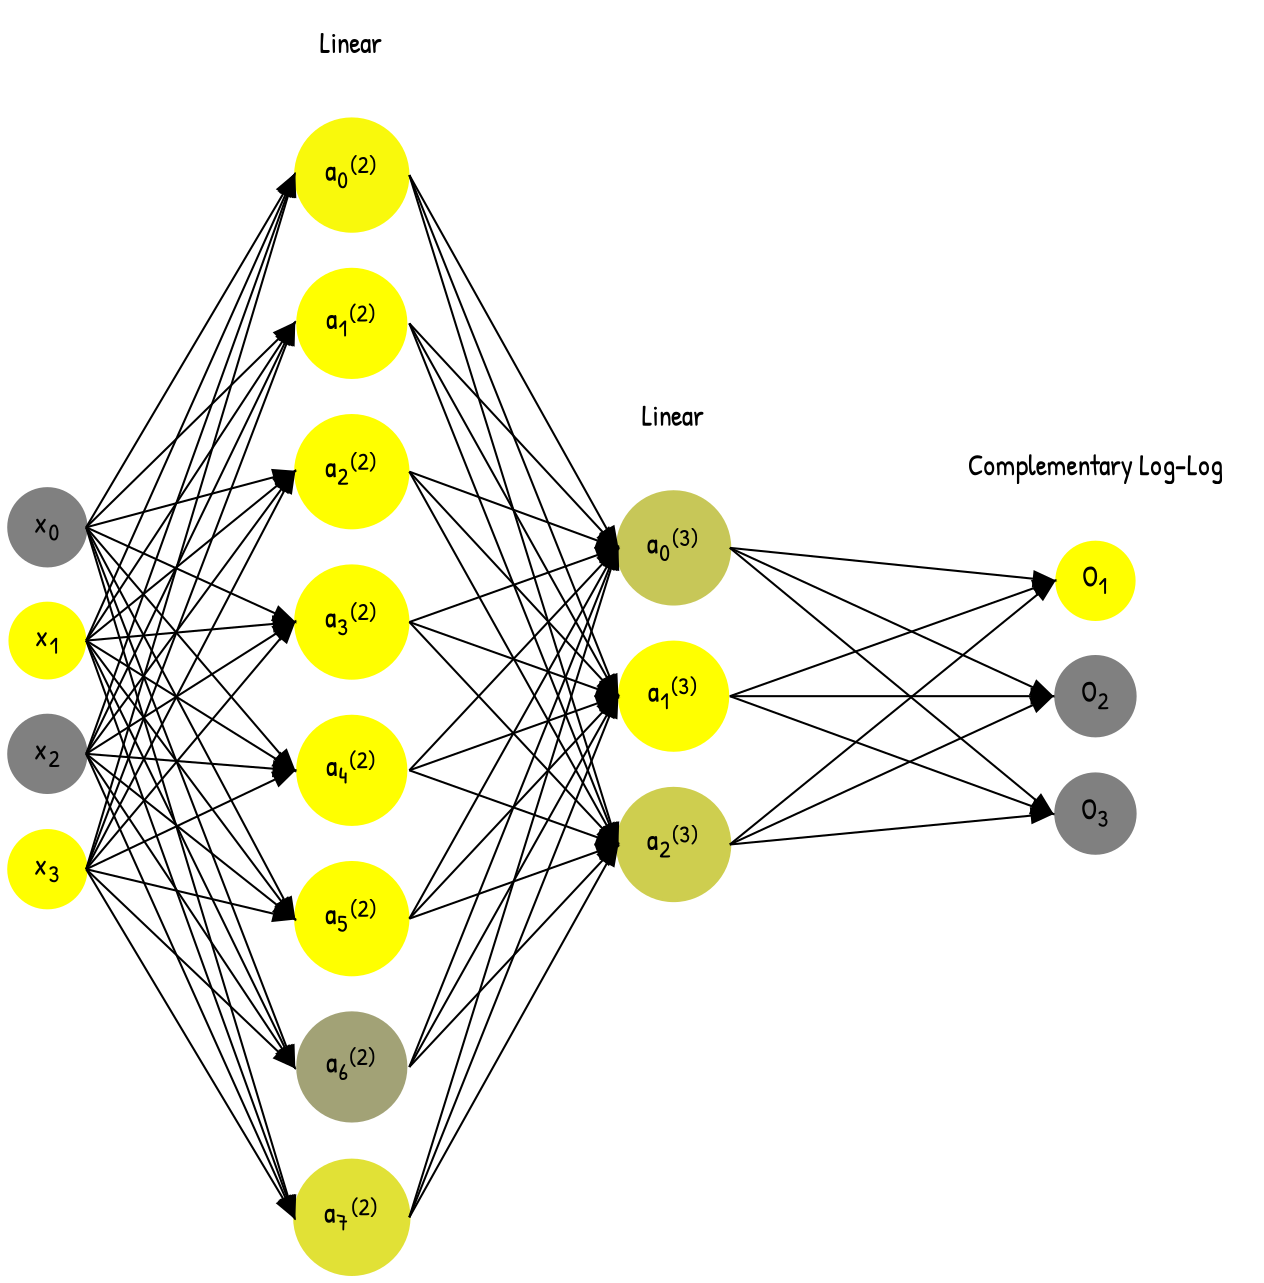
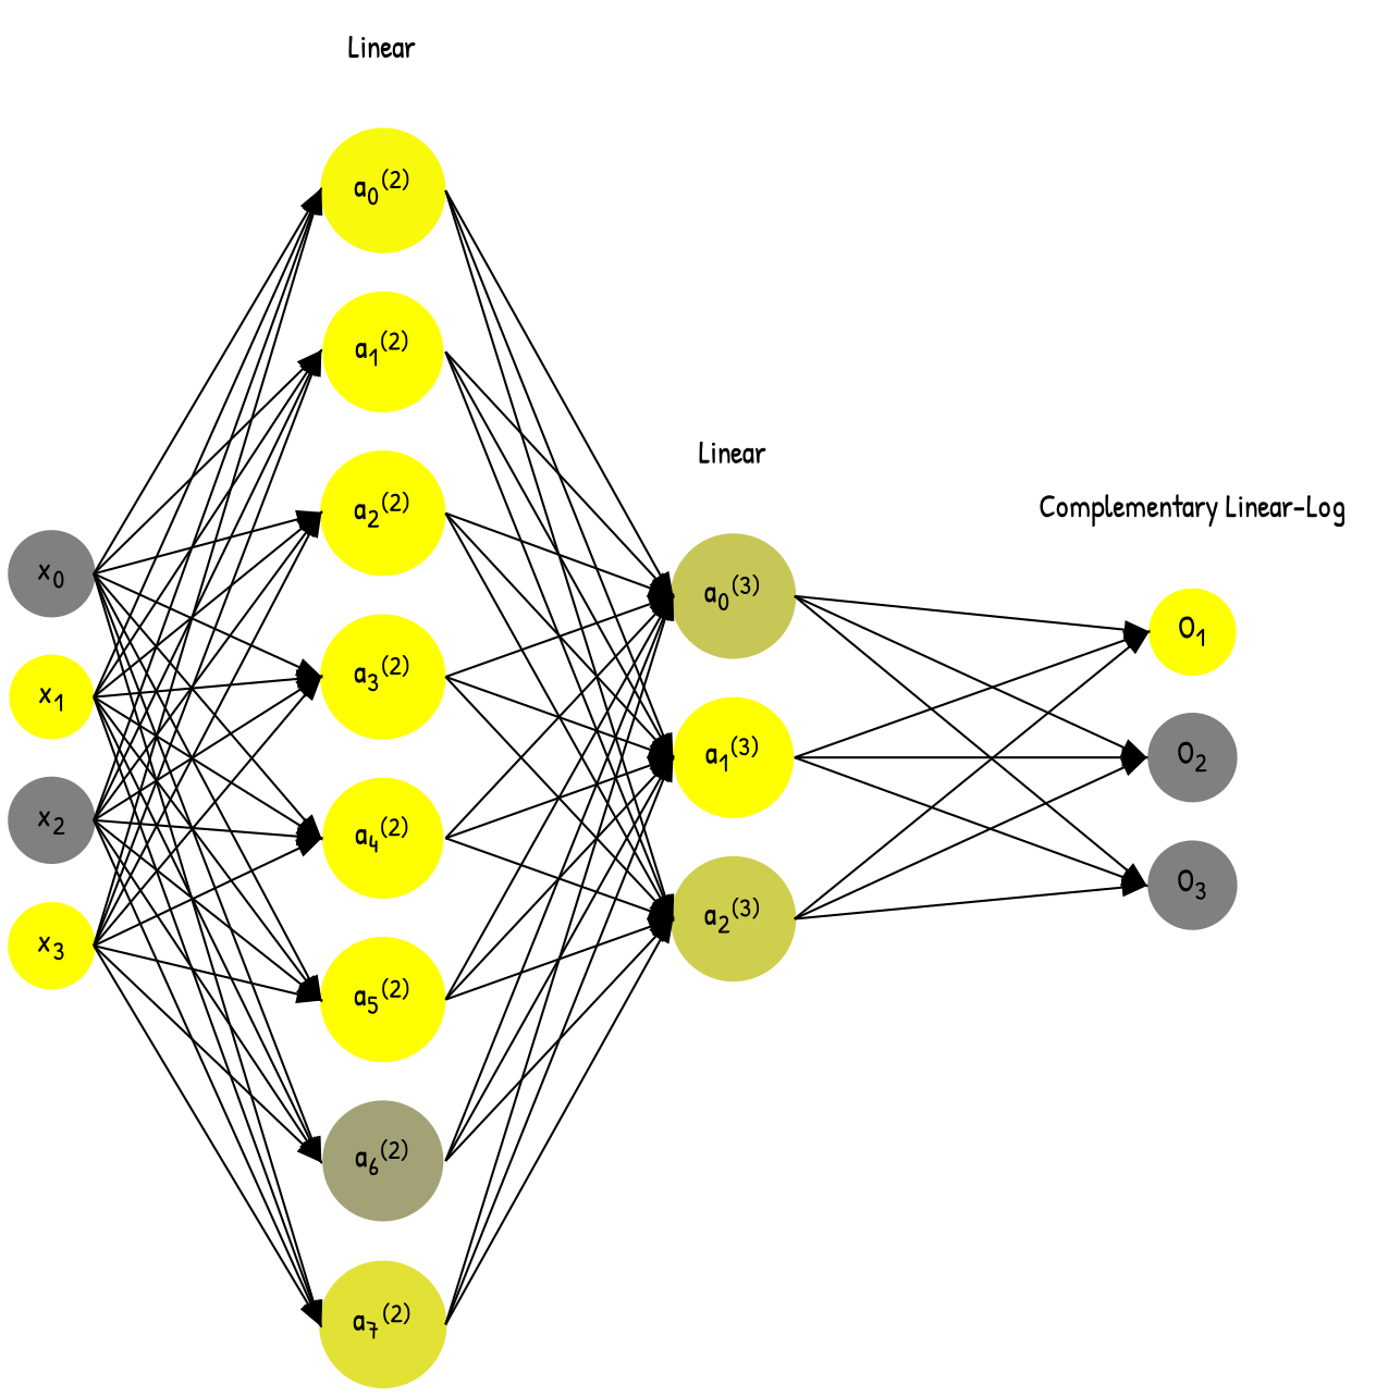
  digraph {
    rankdir=LR
    ranksep=1.4
    splines=false
    fontname="Patrick Hand"
    node [color="0.1667, 0.0, 0.5" fillcolor="0.1667, 0.0, 0.5" shape=circle style=filled fontname="Patrick Hand"]
    edge [headport=w style=solid tailport=e fontname="Patrick Hand"]
    n1 [label=<x<sub>0</sub>>]
    n2 [color="0.1667, 1.0, 1.0" fillcolor="0.1667, 1.0, 1.0" label=<x<sub>1</sub>>]
    n3 [label=<x<sub>2</sub>>]
    n4 [color="0.1667, 1.0, 1.0" fillcolor="0.1667, 1.0, 1.0" label=<x<sub>3</sub>>]
    n5 [color="0.1667, 0.949285, 0.974642" fillcolor="0.1667, 0.949285, 0.974642" label=<a<sub>0</sub><sup>(2)</sup>>]
    n6 [color="0.1667, 1.741465, 1.370733" fillcolor="0.1667, 1.741465, 1.370733" label=<a<sub>1</sub><sup>(2)</sup>>]
    n7 [color="0.1667, 2.141991, 1.570996" fillcolor="0.1667, 2.141991, 1.570996" label=<a<sub>2</sub><sup>(2)</sup>>]
    n8 [color="0.1667, 1.883118, 1.441559" fillcolor="0.1667, 1.883118, 1.441559" label=<a<sub>3</sub><sup>(2)</sup>>]
    n9 [color="0.1667, 1.445374, 1.222687" fillcolor="0.1667, 1.445374, 1.222687" label=<a<sub>4</sub><sup>(2)</sup>>]
    n10 [color="0.1667, 2.063642, 1.531821" fillcolor="0.1667, 2.063642, 1.531821" label=<a<sub>5</sub><sup>(2)</sup>>]
    n11 [color="0.1667, 0.267260, 0.633630" fillcolor="0.1667, 0.267260, 0.633630" label=<a<sub>6</sub><sup>(2)</sup>>]
    n12 [color="0.1667, 0.759302, 0.879651" fillcolor="0.1667, 0.759302, 0.879651" label=<a<sub>7</sub><sup>(2)</sup>>]
    n13 [color="0.1667, 0.558571, 0.779285" fillcolor="0.1667, 0.558571, 0.779285" label=<a<sub>0</sub><sup>(3)</sup>>]
    n14 [color="0.1667, 1.224436, 1.112218" fillcolor="0.1667, 1.224436, 1.112218" label=<a<sub>1</sub><sup>(3)</sup>>]
    n15 [color="0.1667, 0.615624, 0.807812" fillcolor="0.1667, 0.615624, 0.807812" label=<a<sub>2</sub><sup>(3)</sup>>]
    n16 [color="0.1667, 1.0, 1.0" fillcolor="0.1667, 1.0, 1.0" label=<O<sub>1</sub>>]
    n17 [label=<O<sub>2</sub>>]
    n18 [label=<O<sub>3</sub>>]
    n19 [label=Linear shape=plaintext color="" fillcolor="" style=""]
    n20 [label=Linear shape=plaintext color="" fillcolor="" style=""]
-   n21 [label="Complementary Log-Log" shape=plaintext color="" fillcolor="" style=""]
+   n21 [label="Complementary Linear-Log" shape=plaintext color="" fillcolor="" style=""]
    subgraph sub_1 {
      n1
    }
    subgraph sub_2 {
      n2
    }
    subgraph sub_3 {
      n3
    }
    subgraph sub_4 {
      n4
    }
    subgraph sub_5 {
      n5
    }
    subgraph sub_6 {
      n6
    }
    subgraph sub_7 {
      n7
    }
    subgraph sub_8 {
      n8
    }
    subgraph sub_9 {
      n9
    }
    subgraph sub_10 {
      n10
    }
    subgraph sub_11 {
      n11
    }
    subgraph sub_12 {
      n12
    }
    subgraph sub_13 {
      n13
    }
    subgraph sub_14 {
      n14
    }
    subgraph sub_15 {
      n15
    }
    subgraph sub_16 {
      n16
    }
    subgraph sub_17 {
      n17
    }
    subgraph sub_18 {
      n18
    }
    subgraph sub_19 {
      rank=same
      n1
      n2
      n3
      n4
    }
    subgraph sub_20 {
      rank=same
      n5
      n6
      n7
      n8
      n9
      n10
      n11
      n12
    }
    subgraph sub_21 {
      rank=same
      n13
      n14
      n15
    }
    subgraph sub_22 {
      rank=same
      n16
      n17
      n18
    }
    subgraph sub_23 {
      rank=same
      n5
      n19
    }
    subgraph sub_24 {
      rank=same
      n13
      n20
    }
    subgraph sub_25 {
      rank=same
      n16
      n21
    }
    n1 -> n2 [style=invis]
    n1 -> n5
    n1 -> n6
    n1 -> n7
    n1 -> n8
    n1 -> n9
    n1 -> n10
    n1 -> n11
    n1 -> n12
    n2 -> n3 [style=invis]
    n2 -> n5
    n2 -> n6
    n2 -> n7
    n2 -> n8
    n2 -> n9
    n2 -> n10
    n2 -> n11
    n2 -> n12
    n3 -> n4 [style=invis]
    n3 -> n5
    n3 -> n6
    n3 -> n7
    n3 -> n8
    n3 -> n9
    n3 -> n10
    n3 -> n11
    n3 -> n12
    n4 -> n5
    n4 -> n6
    n4 -> n7
    n4 -> n8
    n4 -> n9
    n4 -> n10
    n4 -> n11
    n4 -> n12
    n5 -> n6 [style=invis]
    n5 -> n13
    n5 -> n14
    n5 -> n15
    n6 -> n7 [style=invis]
    n6 -> n13
    n6 -> n14
    n6 -> n15
    n7 -> n8 [style=invis]
    n7 -> n13
    n7 -> n14
    n7 -> n15
    n8 -> n9 [style=invis]
    n8 -> n13
    n8 -> n14
    n8 -> n15
    n9 -> n10 [style=invis]
    n9 -> n13
    n9 -> n14
    n9 -> n15
    n10 -> n11 [style=invis]
    n10 -> n13
    n10 -> n14
    n10 -> n15
    n11 -> n12 [style=invis]
    n11 -> n13
    n11 -> n14
    n11 -> n15
    n12 -> n13
    n12 -> n14
    n12 -> n15
    n13 -> n14 [style=invis]
    n13 -> n16
    n13 -> n17
    n13 -> n18
    n14 -> n15 [style=invis]
    n14 -> n16
    n14 -> n17
    n14 -> n18
    n15 -> n16
    n15 -> n17
    n15 -> n18
    n16 -> n17 [style=invis]
    n17 -> n18 [style=invis]
    n19 -> n5 [style=invis]
    n20 -> n13 [style=invis]
    n21 -> n16 [style=invis]
  }
